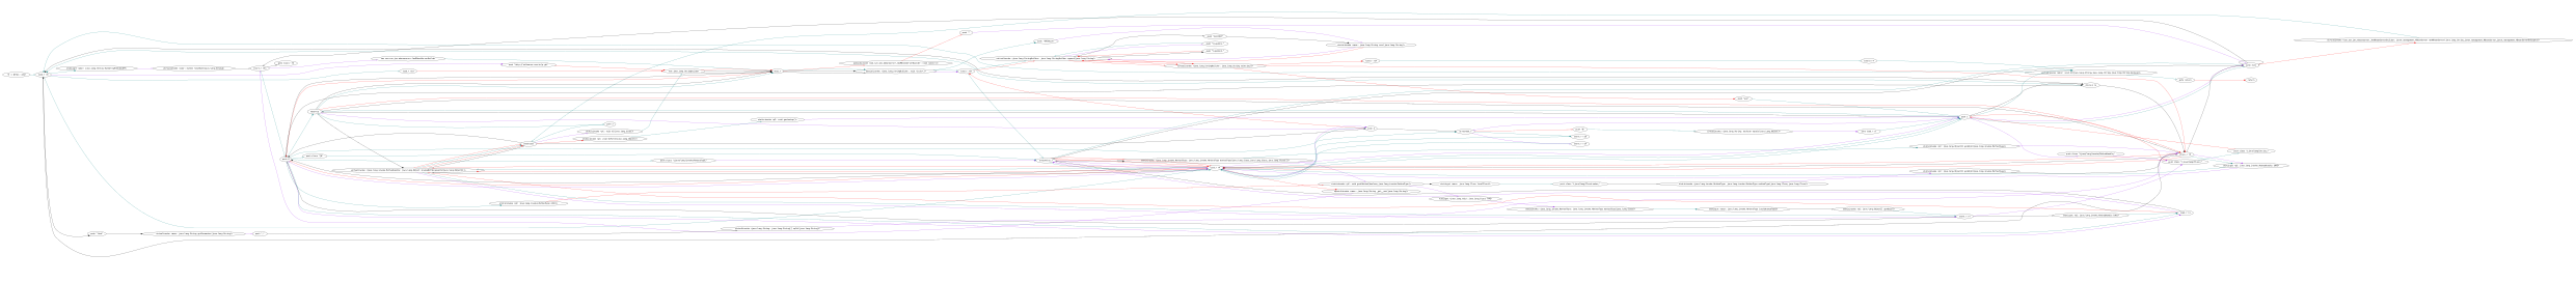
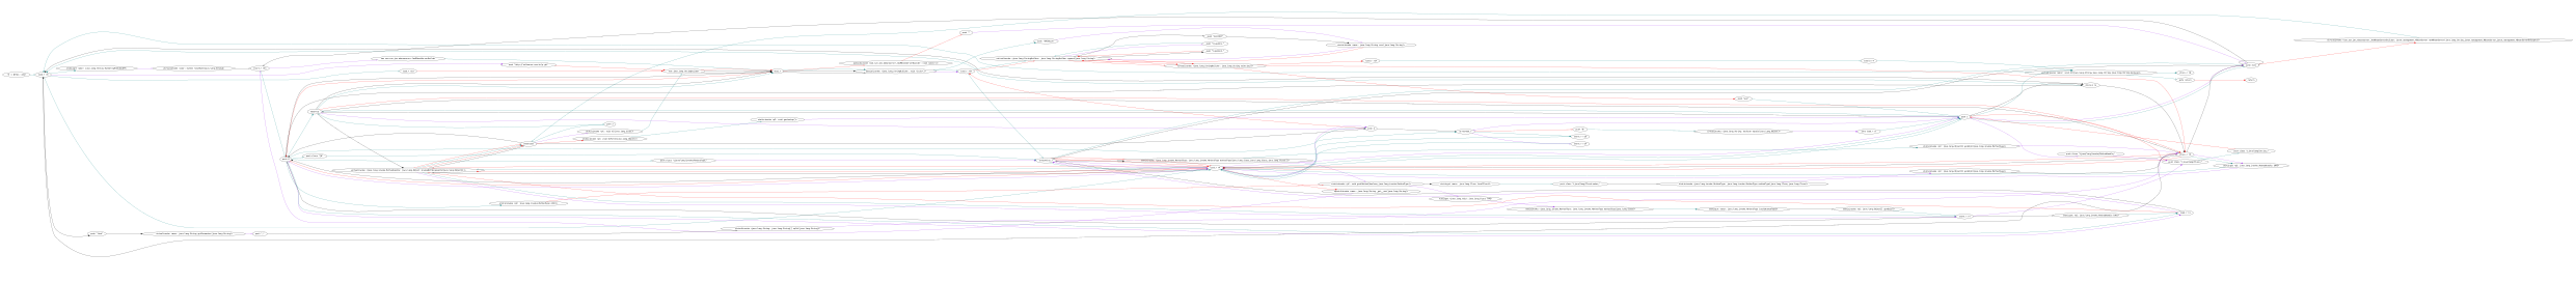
  digraph {
    fontname="JetBrains Mono"
    rankdir=LR
    node [fontname="JetBrains Mono"]
    edge [arrowhead=onormal color=teal fontname="JetBrains Mono"]
    "r0 := @this: amor"
    "load.r r0"
    "staticget <amor: java.lang.String ByteArrayWithSecOff>"
    "load.r r9"
    "push \"link\""
    "load.r r18"
    "push \"http://zelinares.com.br/p.gif\""
    "virtualinvoke <amor: byte[] hex2Byte(java.lang.String)>"
    "push 0"
    "push 2"
    "push 1"
    "virtualinvoke <java.lang.invoke.MethodHandle: java.lang.Object invokeWithArguments(java.lang.Object[])>"
    "specialinvoke <amor: java.lang.String _get__env(java.lang.String)>"
    "virtualinvoke <amor: java.lang.String getParameter(java.lang.String)>"
    "new java.lang.StringBuilder"
    "store.r r54"
    "new com.sun.jmx.mbeanserver.JmxMBeanServerBuilder"
-   "goto load.r r0"
    "dup1.r"
    newarray
    "store.b r4"
    "arrayread.r"
    "push class \"Ljava/lang/invoke/MethodType;\""
    "load.r r4"
    "staticinvoke <pC: java.lang.invoke.MethodType mtR()>"
    "push class \"[B\""
    "specialinvoke <com.sun.jmx.mbeanserver.JmxMBeanServerBuilder: void <init>()>"
    "specialinvoke <java.lang.StringBuilder: void <init>()>"
    "push \"\""
    "load.r r54"
    "push \"SRESULLA\""
    "push null"
    "virtualinvoke <com.sun.jmx.mbeanserver.JmxMBeanServerBuilder: javax.management.MBeanServer newMBeanServer(java.lang.String,javax.management.MBeanServer,javax.management.MBeanServerDelegate)>"
    "arraywrite.r"
    checkcast
    "staticinvoke <java.lang.invoke.MethodType: java.lang.invoke.MethodType methodType(java.lang.Class,java.lang.Class,java.lang.Class[])>"
    "staticinvoke <pC: void DoFirst(java.lang.Object)>"
    "push 3"
    "staticinvoke <pC: void nI(java.lang.Class)>"
    "staticinvoke <pC: void genLookup()>"
    "push class \"Ljava/lang/invoke/MethodHandle;\""
    "virtualinvoke <amor: void dl(java.lang.String,java.lang.String,java.lang.String,boolean)>"
    "push class \"Ljava/lang/Class;\""
    "store.r r9"
    "store.r r18"
    "store.r r19"
    "push \"0\""
    "goto return"
+   "store.r r0"
    "push class \"Ljava/lang/String;\""
    "store.r r4"
    "staticget <pC: java.lang.invoke.MethodHandle lMH3>"
    "staticinvoke <pC: void genLMethod(boolean,java.lang.invoke.MethodType)>"
    "staticinvoke <pC: java.lang.Object[] genObj3(java.lang.invoke.MethodType)>"
    "staticget <java.lang.Void: java.lang.Class TYPE>"
    "staticget <amor: java.lang.Class localClass2>"
    "staticinvoke <java.lang.invoke.MethodType: java.lang.invoke.MethodType methodType(java.lang.Class)>"
    "push class \"Ljava/lang/ClassLoader;\""
    "staticput <amor: java.lang.invoke.MethodType localMethodType2>"
    "staticinvoke <pC: java.lang.Object[] genObj1()>"
    "staticget <pC: java.lang.invoke.MethodHandle lMH1>"
    "staticinvoke <java.lang.invoke.MethodType: java.lang.invoke.MethodType methodType(java.lang.Class,java.lang.Class)>"
    "staticinvoke <pC: java.lang.Object[] genObj2(java.lang.invoke.MethodType)>"
    "virtualinvoke <java.lang.StringBuilder: java.lang.StringBuilder append(java.lang.String)>"
    "push \"ELIFORP\""
    "virtualinvoke <java.lang.StringBuilder: java.lang.String toString()>"
    "push \"\\jupdate.\""
    "push \"\\update2.\""
    "staticinvoke <amor: java.lang.String rver(java.lang.String)>"
    "load.r r19"
    "push \"exe\""
    "load.b r4"
    "push \";\""
    "virtualinvoke <java.lang.String: java.lang.String[] split(java.lang.String)>"
    "virtualinvoke <java.lang.String: boolean equals(java.lang.Object)>"
    "ifne load.r r0"
    return
    "r0 := @this: amor" -> "load.r r0"
    "load.r r0" -> "staticget <amor: java.lang.String ByteArrayWithSecOff>" [arrowhead=diamond]
    "load.r r0" -> "load.r r9" [arrowhead=diamond]
    "load.r r0" -> "push \"link\"" [arrowhead=diamond color=black]
    "load.r r0" -> "load.r r18"
    "load.r r0" -> "push \"http://zelinares.com.br/p.gif\"" [arrowhead=diamond color=purple]
    "staticget <amor: java.lang.String ByteArrayWithSecOff>" -> "virtualinvoke <amor: byte[] hex2Byte(java.lang.String)>" [color=purple]
    "load.r r9" -> "push 0" [color=purple]
    "load.r r9" -> "push 0" [color=red]
    "load.r r9" -> "push 0" [arrowhead=diamond color=black]
    "load.r r9" -> "push 2" [arrowhead=diamond]
    "load.r r9" -> "push 2" [arrowhead=diamond color=purple]
    "load.r r9" -> "push 1"
    "load.r r9" -> "push 1" [arrowhead=diamond]
    "load.r r9" -> "push 1" [arrowhead=diamond color=purple]
    "load.r r9" -> "virtualinvoke <java.lang.invoke.MethodHandle: java.lang.Object invokeWithArguments(java.lang.Object[])>" [color=black]
    "load.r r9" -> "virtualinvoke <java.lang.invoke.MethodHandle: java.lang.Object invokeWithArguments(java.lang.Object[])>" [arrowhead=diamond color=red]
    "load.r r9" -> "virtualinvoke <java.lang.invoke.MethodHandle: java.lang.Object invokeWithArguments(java.lang.Object[])>"
    "load.r r9" -> "virtualinvoke <java.lang.invoke.MethodHandle: java.lang.Object invokeWithArguments(java.lang.Object[])>" [color=red]
    "load.r r9" -> "specialinvoke <amor: java.lang.String _get__env(java.lang.String)>" [arrowhead=diamond color=red]
    "push \"link\"" -> "virtualinvoke <amor: java.lang.String getParameter(java.lang.String)>" [arrowhead=diamond color=black]
    "load.r r18" -> "new java.lang.StringBuilder" [arrowhead=diamond color=red]
    "push \"http://zelinares.com.br/p.gif\"" -> "new java.lang.StringBuilder" [arrowhead=diamond color=red]
    "virtualinvoke <amor: byte[] hex2Byte(java.lang.String)>" -> "store.r r54" [color=black]
    "push 0" -> newarray [arrowhead=diamond]
    "push 0" -> "store.b r4" [arrowhead=diamond color=black]
    "push 0" -> "arrayread.r" [arrowhead=diamond]
    "push 0" -> "push class \"Ljava/lang/invoke/MethodType;\""
    "push 0" -> "load.r r4" [arrowhead=diamond color=purple]
    "push 0" -> "load.r r4"
    "push 0" -> "staticinvoke <pC: java.lang.invoke.MethodType mtR()>" [arrowhead=diamond]
    "push 0" -> "push class \"[B\""
    "push 2" -> newarray [color=purple]
    "push 2" -> "arrayread.r" [color=black]
    "push 2" -> "load.r r54" [arrowhead=diamond color=red]
    "push 1" -> newarray [color=black]
    "push 1" -> newarray
    "push 1" -> "store.b r4" [arrowhead=diamond color=black]
    "push 1" -> "arrayread.r" [color=purple]
    "push 1" -> "push null"
    "push 1" -> "push null" [arrowhead=diamond color=purple]
    "push 1" -> "push class \"Ljava/lang/invoke/MethodHandle;\"" [color=purple]
    "push 1" -> "virtualinvoke <amor: void dl(java.lang.String,java.lang.String,java.lang.String,boolean)>" [arrowhead=diamond]
    "virtualinvoke <java.lang.invoke.MethodHandle: java.lang.Object invokeWithArguments(java.lang.Object[])>" -> checkcast [color=black]
    "virtualinvoke <java.lang.invoke.MethodHandle: java.lang.Object invokeWithArguments(java.lang.Object[])>" -> checkcast [arrowhead=diamond color=red]
    "virtualinvoke <java.lang.invoke.MethodHandle: java.lang.Object invokeWithArguments(java.lang.Object[])>" -> checkcast [arrowhead=diamond]
    "virtualinvoke <java.lang.invoke.MethodHandle: java.lang.Object invokeWithArguments(java.lang.Object[])>" -> checkcast [color=red]
    "virtualinvoke <java.lang.invoke.MethodHandle: java.lang.Object invokeWithArguments(java.lang.Object[])>" -> "store.r r4" [arrowhead=diamond color=purple]
    "virtualinvoke <java.lang.invoke.MethodHandle: java.lang.Object invokeWithArguments(java.lang.Object[])>" -> "store.r r4"
    "specialinvoke <amor: java.lang.String _get__env(java.lang.String)>" -> "store.r r54" [color=purple]
    "virtualinvoke <amor: java.lang.String getParameter(java.lang.String)>" -> "push \";\"" [color=purple]
    "new java.lang.StringBuilder" -> "dup1.r" [arrowhead=diamond color=black]
    "new java.lang.StringBuilder" -> "dup1.r" [arrowhead=diamond color=black]
    "new java.lang.StringBuilder" -> "dup1.r" [arrowhead=diamond color=red]
    "store.r r54" -> "push 0"
    "store.r r54" -> "new com.sun.jmx.mbeanserver.JmxMBeanServerBuilder" [color=purple]
-   "store.r r54" -> "goto load.r r0" [color=black]
    "new com.sun.jmx.mbeanserver.JmxMBeanServerBuilder" -> "dup1.r"
    "dup1.r" -> "push 0" [arrowhead=diamond color=red]
    "dup1.r" -> "push 0" [color=black]
    "dup1.r" -> "specialinvoke <com.sun.jmx.mbeanserver.JmxMBeanServerBuilder: void <init>()>" [color=red]
    "dup1.r" -> "specialinvoke <java.lang.StringBuilder: void <init>()>" [color=black]
    "dup1.r" -> "specialinvoke <java.lang.StringBuilder: void <init>()>" [arrowhead=diamond color=black]
    "dup1.r" -> "specialinvoke <java.lang.StringBuilder: void <init>()>" [arrowhead=diamond]
    newarray -> "virtualinvoke <java.lang.invoke.MethodHandle: java.lang.Object invokeWithArguments(java.lang.Object[])>" [arrowhead=diamond color=black]
    newarray -> "dup1.r" [arrowhead=diamond]
    newarray -> "dup1.r" [arrowhead=diamond color=black]
    newarray -> "store.r r9" [color=black]
    newarray -> "store.r r9" [arrowhead=diamond color=red]
    "store.b r4" -> "load.r r0" [arrowhead=diamond]
    "store.b r4" -> "load.r r0" [arrowhead=diamond color=black]
    "store.b r4" -> "store.r r9" [arrowhead=diamond color=black]
    "arrayread.r" -> "store.r r18" [arrowhead=diamond]
    "arrayread.r" -> "store.r r19" [color=purple]
    "arrayread.r" -> "push \"0\"" [color=red]
    "push class \"Ljava/lang/invoke/MethodType;\"" -> "arraywrite.r" [arrowhead=diamond color=purple]
    "load.r r4" -> "virtualinvoke <java.lang.invoke.MethodHandle: java.lang.Object invokeWithArguments(java.lang.Object[])>" [color=red]
    "load.r r4" -> "arraywrite.r" [arrowhead=diamond color=purple]
    "load.r r4" -> "arraywrite.r" [color=black]
    "staticinvoke <pC: java.lang.invoke.MethodType mtR()>" -> "staticinvoke <pC: void genLMethod(boolean,java.lang.invoke.MethodType)>" [color=red]
    "push class \"[B\"" -> "arraywrite.r" [arrowhead=diamond]
    "specialinvoke <com.sun.jmx.mbeanserver.JmxMBeanServerBuilder: void <init>()>" -> "push \"\"" [color=red]
    "specialinvoke <java.lang.StringBuilder: void <init>()>" -> "load.r r54" [arrowhead=diamond color=purple]
    "specialinvoke <java.lang.StringBuilder: void <init>()>" -> "load.r r54"
    "specialinvoke <java.lang.StringBuilder: void <init>()>" -> "push \"SRESULLA\"" [arrowhead=diamond]
    "push \"\"" -> "push null" [color=purple]
    "load.r r54" -> "arraywrite.r"
    "load.r r54" -> "virtualinvoke <java.lang.StringBuilder: java.lang.StringBuilder append(java.lang.String)>" [color=red]
    "load.r r54" -> "virtualinvoke <java.lang.StringBuilder: java.lang.StringBuilder append(java.lang.String)>"
    "push \"SRESULLA\"" -> "staticinvoke <amor: java.lang.String rver(java.lang.String)>" [color=purple]
    "push null" -> "store.r r54" [color=black]
    "push null" -> "push null" [color=black]
    "push null" -> "virtualinvoke <com.sun.jmx.mbeanserver.JmxMBeanServerBuilder: javax.management.MBeanServer newMBeanServer(java.lang.String,javax.management.MBeanServer,javax.management.MBeanServerDelegate)>" [arrowhead=diamond color=red]
    "push null" -> "arraywrite.r" [color=black]
    "push null" -> "arraywrite.r"
    "virtualinvoke <com.sun.jmx.mbeanserver.JmxMBeanServerBuilder: javax.management.MBeanServer newMBeanServer(java.lang.String,javax.management.MBeanServer,javax.management.MBeanServerDelegate)>" -> checkcast
    "arraywrite.r" -> "load.r r9" [arrowhead=diamond]
    "arraywrite.r" -> "load.r r9" [arrowhead=diamond color=purple]
    "arraywrite.r" -> "load.r r9" [color=purple]
    "arraywrite.r" -> "load.r r9" [arrowhead=diamond color=red]
    "arraywrite.r" -> "load.r r9" [color=red]
    "arraywrite.r" -> "staticinvoke <java.lang.invoke.MethodType: java.lang.invoke.MethodType methodType(java.lang.Class,java.lang.Class,java.lang.Class[])>" [arrowhead=diamond color=black]
    "arraywrite.r" -> "staticinvoke <java.lang.invoke.MethodType: java.lang.invoke.MethodType methodType(java.lang.Class,java.lang.Class,java.lang.Class[])>" [color=red]
    checkcast -> "push 0" [arrowhead=diamond color=black]
    checkcast -> "push 2" [color=black]
    checkcast -> "staticinvoke <pC: void DoFirst(java.lang.Object)>" [arrowhead=diamond color=red]
    checkcast -> "push 3"
    checkcast -> "staticinvoke <pC: void nI(java.lang.Class)>" [color=purple]
    "staticinvoke <java.lang.invoke.MethodType: java.lang.invoke.MethodType methodType(java.lang.Class,java.lang.Class,java.lang.Class[])>" -> "staticinvoke <pC: void genLMethod(boolean,java.lang.invoke.MethodType)>" [color=purple]
    "staticinvoke <java.lang.invoke.MethodType: java.lang.invoke.MethodType methodType(java.lang.Class,java.lang.Class,java.lang.Class[])>" -> "staticinvoke <pC: java.lang.Object[] genObj3(java.lang.invoke.MethodType)>" [arrowhead=diamond]
    "staticinvoke <pC: void DoFirst(java.lang.Object)>" -> "staticinvoke <pC: void genLookup()>"
    "push 3" -> newarray
    "staticinvoke <pC: void nI(java.lang.Class)>" -> "new java.lang.StringBuilder"
    "staticinvoke <pC: void genLookup()>" -> "push 1" [color=purple]
    "push class \"Ljava/lang/invoke/MethodHandle;\"" -> "push class \"Ljava/lang/Class;\"" [arrowhead=diamond color=purple]
    "virtualinvoke <amor: void dl(java.lang.String,java.lang.String,java.lang.String,boolean)>" -> "load.r r0" [arrowhead=diamond]
    "virtualinvoke <amor: void dl(java.lang.String,java.lang.String,java.lang.String,boolean)>" -> "goto return"
+   "virtualinvoke <amor: void dl(java.lang.String,java.lang.String,java.lang.String,boolean)>" -> "store.r r0" [arrowhead=diamond]
    "push class \"Ljava/lang/Class;\"" -> "push 1" [color=red]
    "push class \"Ljava/lang/Class;\"" -> "push class \"Ljava/lang/String;\""
    "store.r r9" -> "load.r r0" [arrowhead=diamond color=black]
    "store.r r9" -> "load.r r9" [arrowhead=diamond color=red]
    "store.r r9" -> "load.r r9" [arrowhead=diamond color=black]
    "store.r r9" -> "load.r r9" [arrowhead=diamond color=red]
    "store.r r9" -> "push null" [color=black]
    "store.r r9" -> "staticget <pC: java.lang.invoke.MethodHandle lMH3>" [arrowhead=diamond]
    "store.r r9" -> "staticget <pC: java.lang.invoke.MethodHandle lMH3>" [arrowhead=diamond color=purple]
    "store.r r18" -> "load.r r9"
    "store.r r19" -> "load.r r9" [arrowhead=diamond]
    "push \"0\"" -> "virtualinvoke <java.lang.String: boolean equals(java.lang.Object)>"
    "goto return" -> return [arrowhead=diamond color=red]
    "push class \"Ljava/lang/String;\"" -> "push 1" [color=red]
    "store.r r4" -> "push 0" [color=black]
    "store.r r4" -> "push class \"Ljava/lang/Class;\"" [arrowhead=diamond color=purple]
    "store.r r4" -> "staticget <pC: java.lang.invoke.MethodHandle lMH1>" [color=black]
    "staticget <pC: java.lang.invoke.MethodHandle lMH3>" -> "load.r r9" [color=purple]
    "staticget <pC: java.lang.invoke.MethodHandle lMH3>" -> "load.r r9"
    "staticinvoke <pC: void genLMethod(boolean,java.lang.invoke.MethodType)>" -> "staticget <java.lang.Void: java.lang.Class TYPE>" [color=purple]
    "staticinvoke <pC: void genLMethod(boolean,java.lang.invoke.MethodType)>" -> "staticget <amor: java.lang.Class localClass2>" [arrowhead=diamond color=black]
    "staticinvoke <pC: java.lang.Object[] genObj3(java.lang.invoke.MethodType)>" -> "store.r r9" [arrowhead=diamond color=purple]
    "staticget <java.lang.Void: java.lang.Class TYPE>" -> "staticinvoke <java.lang.invoke.MethodType: java.lang.invoke.MethodType methodType(java.lang.Class)>" [arrowhead=diamond color=purple]
    "staticget <amor: java.lang.Class localClass2>" -> "push class \"Ljava/lang/ClassLoader;\""
    "staticinvoke <java.lang.invoke.MethodType: java.lang.invoke.MethodType methodType(java.lang.Class)>" -> "staticput <amor: java.lang.invoke.MethodType localMethodType2>" [arrowhead=diamond]
    "push class \"Ljava/lang/ClassLoader;\"" -> "staticinvoke <java.lang.invoke.MethodType: java.lang.invoke.MethodType methodType(java.lang.Class,java.lang.Class)>" [color=black]
    "staticput <amor: java.lang.invoke.MethodType localMethodType2>" -> "staticinvoke <pC: java.lang.Object[] genObj1()>" [color=black]
    "staticinvoke <pC: java.lang.Object[] genObj1()>" -> "store.r r4"
    "staticget <pC: java.lang.invoke.MethodHandle lMH1>" -> "load.r r4" [arrowhead=diamond]
    "staticinvoke <java.lang.invoke.MethodType: java.lang.invoke.MethodType methodType(java.lang.Class,java.lang.Class)>" -> "staticinvoke <pC: java.lang.Object[] genObj2(java.lang.invoke.MethodType)>" [arrowhead=diamond color=purple]
    "staticinvoke <pC: java.lang.Object[] genObj2(java.lang.invoke.MethodType)>" -> "store.r r9" [color=black]
    "virtualinvoke <java.lang.StringBuilder: java.lang.StringBuilder append(java.lang.String)>" -> "push \"ELIFORP\"" [color=black]
    "virtualinvoke <java.lang.StringBuilder: java.lang.StringBuilder append(java.lang.String)>" -> "virtualinvoke <java.lang.StringBuilder: java.lang.String toString()>" [color=red]
    "virtualinvoke <java.lang.StringBuilder: java.lang.StringBuilder append(java.lang.String)>" -> "virtualinvoke <java.lang.StringBuilder: java.lang.String toString()>" [arrowhead=diamond color=red]
    "virtualinvoke <java.lang.StringBuilder: java.lang.StringBuilder append(java.lang.String)>" -> "virtualinvoke <java.lang.StringBuilder: java.lang.String toString()>" [arrowhead=diamond color=red]
    "virtualinvoke <java.lang.StringBuilder: java.lang.StringBuilder append(java.lang.String)>" -> "push \"\\jupdate.\"" [color=purple]
    "virtualinvoke <java.lang.StringBuilder: java.lang.StringBuilder append(java.lang.String)>" -> "push \"\\update2.\"" [arrowhead=diamond color=black]
    "push \"ELIFORP\"" -> "staticinvoke <amor: java.lang.String rver(java.lang.String)>" [arrowhead=diamond color=black]
    "virtualinvoke <java.lang.StringBuilder: java.lang.String toString()>" -> "store.r r9" [arrowhead=diamond color=red]
    "virtualinvoke <java.lang.StringBuilder: java.lang.String toString()>" -> "load.r r19" [arrowhead=diamond color=red]
    "virtualinvoke <java.lang.StringBuilder: java.lang.String toString()>" -> "push \"exe\"" [arrowhead=diamond color=red]
    "push \"\\jupdate.\"" -> "virtualinvoke <java.lang.StringBuilder: java.lang.StringBuilder append(java.lang.String)>"
    "push \"\\update2.\"" -> "virtualinvoke <java.lang.StringBuilder: java.lang.StringBuilder append(java.lang.String)>" [arrowhead=diamond color=red]
    "staticinvoke <amor: java.lang.String rver(java.lang.String)>" -> "virtualinvoke <java.lang.StringBuilder: java.lang.StringBuilder append(java.lang.String)>" [arrowhead=diamond color=red]
    "staticinvoke <amor: java.lang.String rver(java.lang.String)>" -> "virtualinvoke <java.lang.StringBuilder: java.lang.StringBuilder append(java.lang.String)>" [arrowhead=diamond color=purple]
    "load.r r19" -> "load.b r4"
    "push \"exe\"" -> "push 1"
    "load.b r4" -> "virtualinvoke <amor: void dl(java.lang.String,java.lang.String,java.lang.String,boolean)>" [arrowhead=diamond]
    "push \";\"" -> "virtualinvoke <java.lang.String: java.lang.String[] split(java.lang.String)>" [color=black]
    "virtualinvoke <java.lang.String: java.lang.String[] split(java.lang.String)>" -> "store.r r9" [color=purple]
    "virtualinvoke <java.lang.String: boolean equals(java.lang.Object)>" -> "ifne load.r r0" [arrowhead=diamond color=purple]
    "ifne load.r r0" -> "push 1" [arrowhead=diamond]
  }
